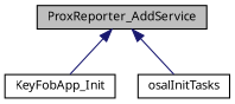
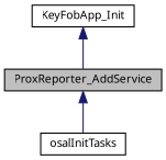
  digraph {
    fontname="Noto Sans"
    rankdir=TB
    node [color=black fillcolor=white fontname="Noto Sans" fontsize=10 shape=record style=filled]
    edge [color=midnightblue dir=back fontname="Noto Sans" fontsize=10 labelfontname=Helvetica labelfontsize=10 style=solid]
    n1 [fillcolor=grey75 fontcolor=black height=0.2 label=ProxReporter_AddService width=0.4]
    n2 [height=0.2 label=KeyFobApp_Init width=0.4]
    n3 [height=0.2 label=osalInitTasks width=0.4]
-   n1 -> n2
+   n2 -> n1
    n1 -> n3
  }
